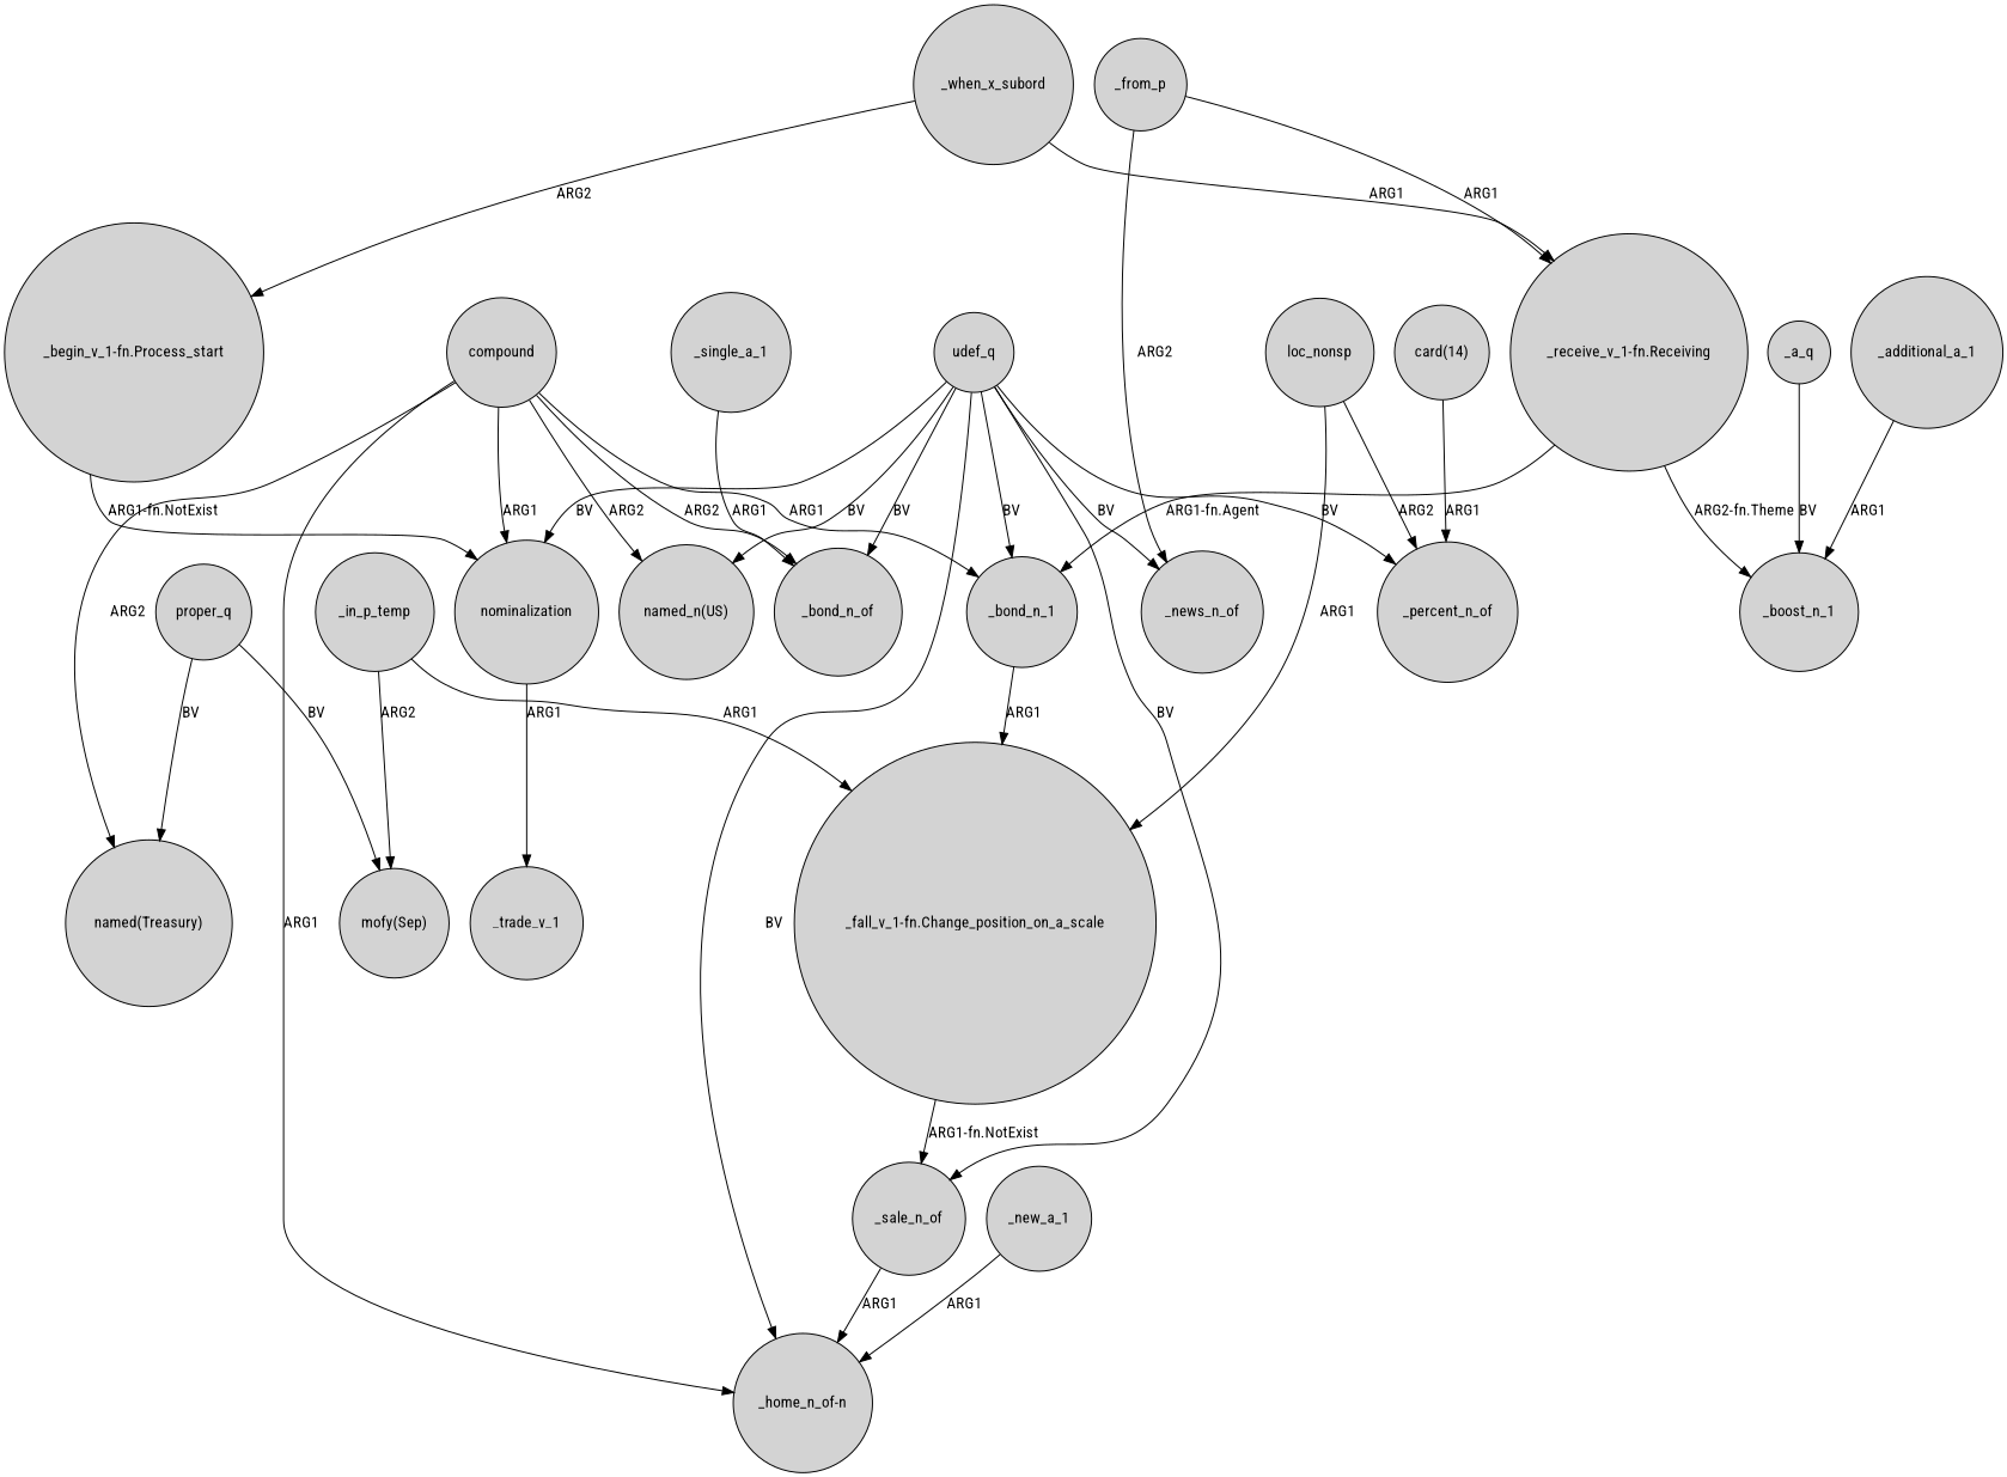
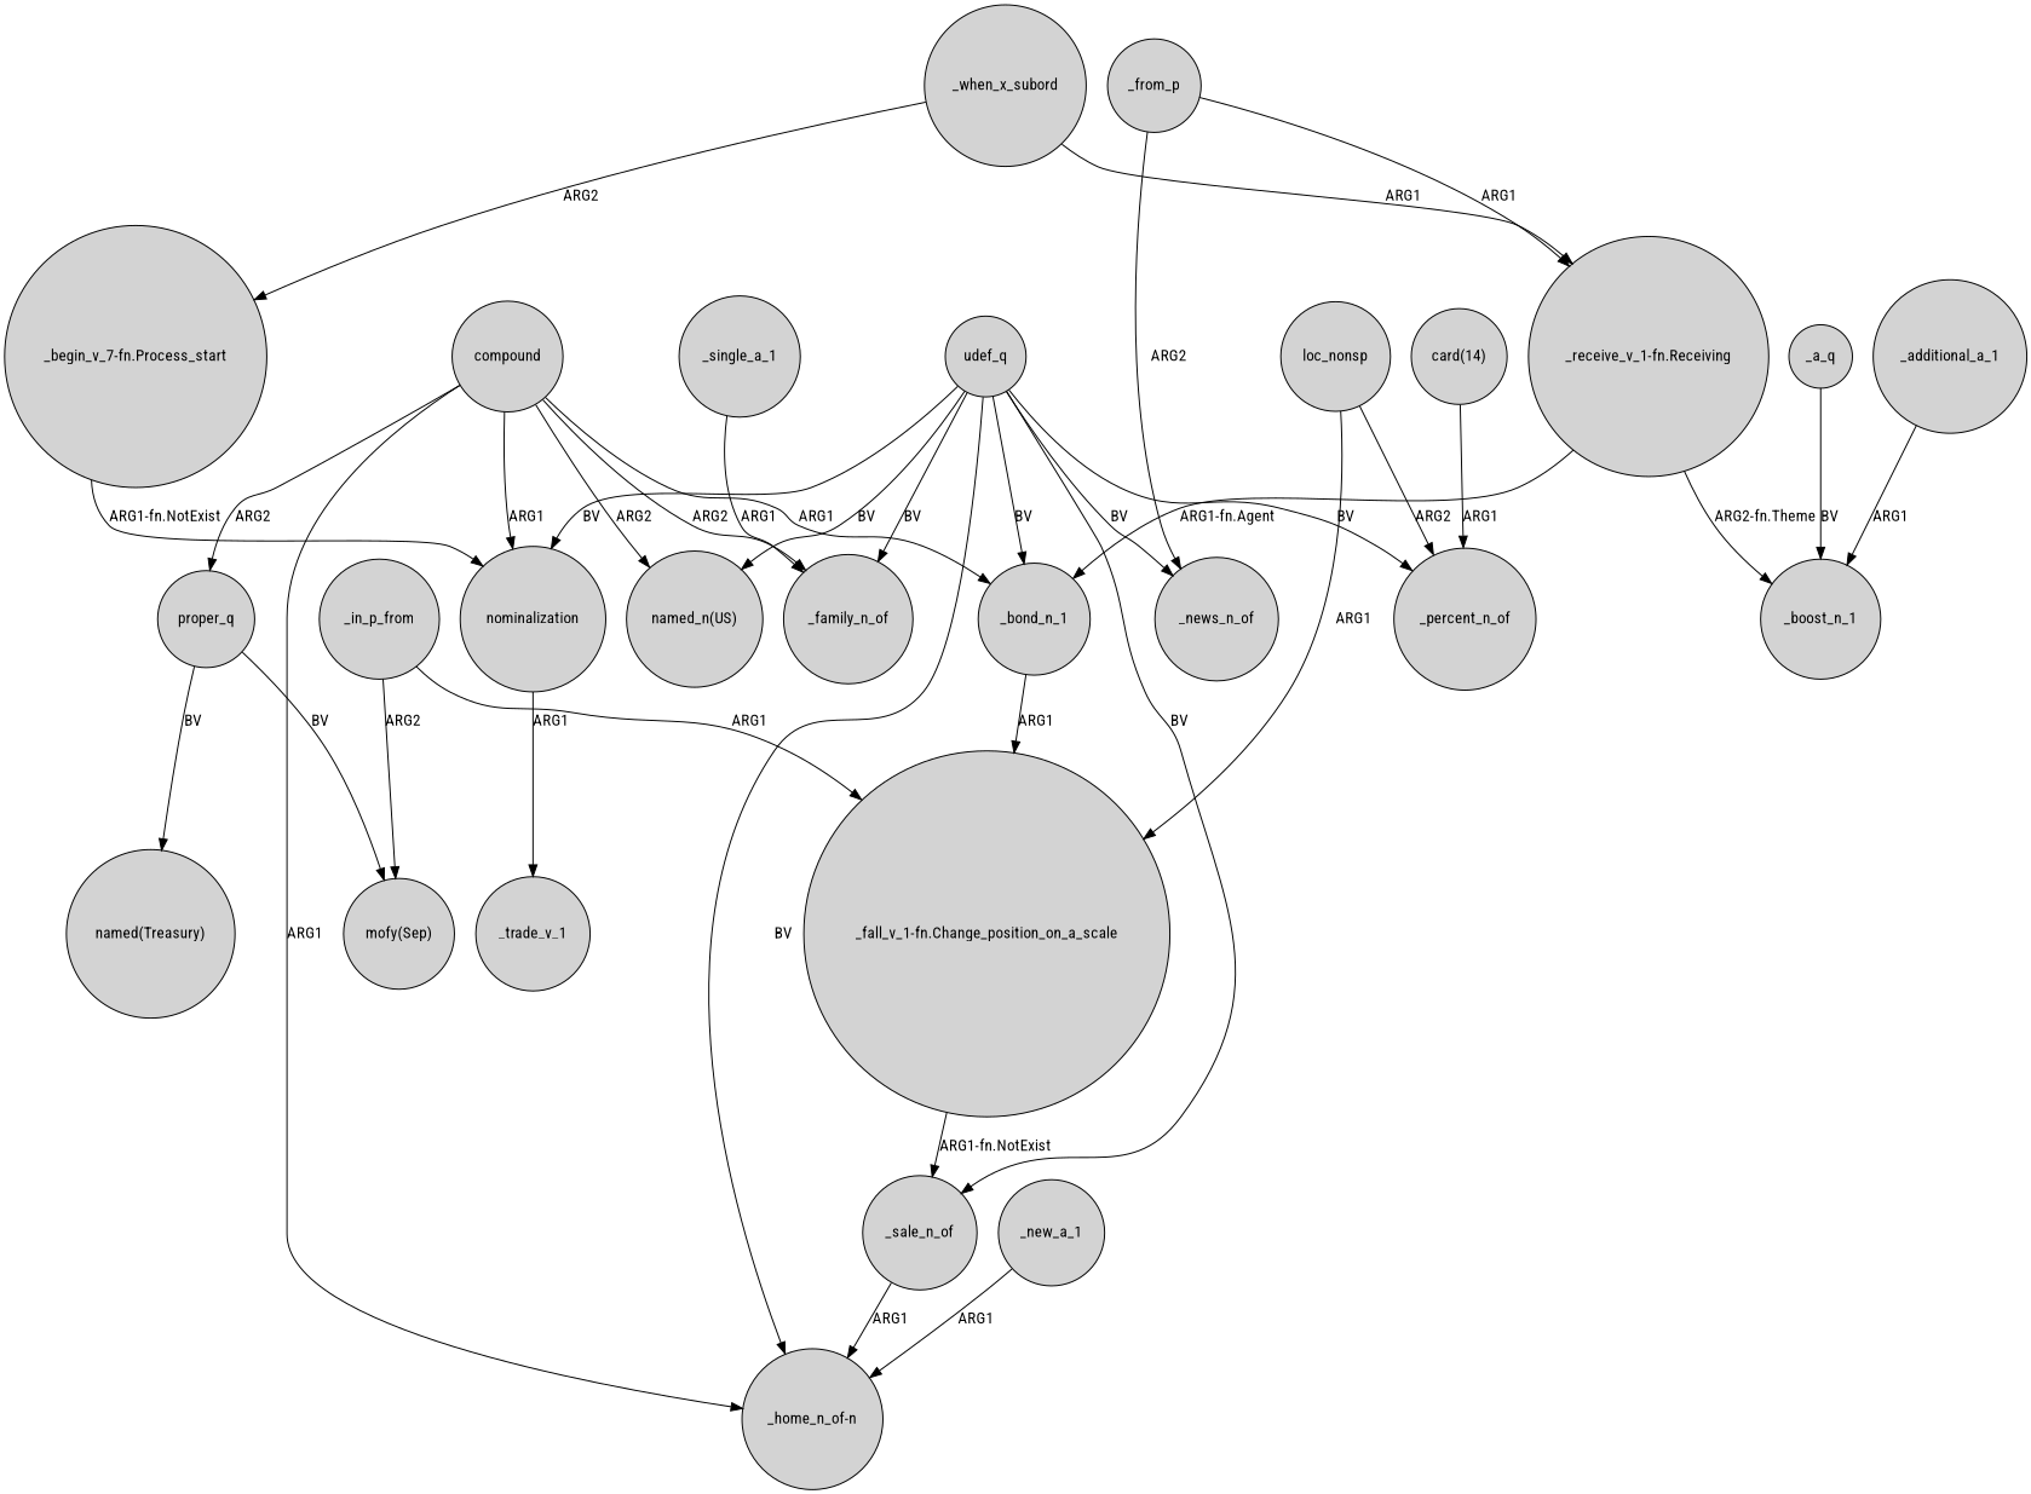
  digraph {
    fontname="Roboto Condensed"
    node [fontname="Roboto Condensed" shape=circle style=filled]
    edge [fontname="Roboto Condensed"]
    compound
    "named(Treasury)"
-   _family_n_of [label=_bond_n_of]
+   _family_n_of
    _bond_n_1
    "_home_n_of-n"
    "named_n(US)"
    nominalization
    "_fall_v_1-fn.Change_position_on_a_scale"
    _trade_v_1
    _single_a_1
    "_receive_v_1-fn.Receiving"
    _boost_n_1
    _sale_n_of
    udef_q
    _news_n_of
    _percent_n_of
    _from_p
-   "_begin_v_1-fn.Process_start"
+   "_begin_v_1-fn.Process_start" [label="_begin_v_7-fn.Process_start"]
    loc_nonsp
    proper_q
    "mofy(Sep)"
    _a_q
    _when_x_subord
    "card(14)"
-   _in_p_temp
+   _in_p_temp [label=_in_p_from]
    _new_a_1
    _additional_a_1
-   compound -> "named(Treasury)" [label=ARG2]
+   compound -> proper_q [label=ARG2]
    compound -> _family_n_of [label=ARG2]
    compound -> _bond_n_1 [label=ARG1]
    compound -> "_home_n_of-n" [label=ARG1]
    compound -> "named_n(US)" [label=ARG2]
    compound -> nominalization [label=ARG1]
    _bond_n_1 -> "_fall_v_1-fn.Change_position_on_a_scale" [label=ARG1]
    nominalization -> _trade_v_1 [label=ARG1]
    "_fall_v_1-fn.Change_position_on_a_scale" -> _sale_n_of [label="ARG1-fn.NotExist"]
    _single_a_1 -> _family_n_of [label=ARG1]
    "_receive_v_1-fn.Receiving" -> _bond_n_1 [label="ARG1-fn.Agent"]
    "_receive_v_1-fn.Receiving" -> _boost_n_1 [label="ARG2-fn.Theme"]
    _sale_n_of -> "_home_n_of-n" [label=ARG1]
    udef_q -> _family_n_of [label=BV]
    udef_q -> _bond_n_1 [label=BV]
    udef_q -> "_home_n_of-n" [label=BV]
    udef_q -> "named_n(US)" [label=BV]
    udef_q -> nominalization [label=BV]
    udef_q -> _sale_n_of [label=BV]
    udef_q -> _news_n_of [label=BV]
    udef_q -> _percent_n_of [label=BV]
    _from_p -> "_receive_v_1-fn.Receiving" [label=ARG1]
    _from_p -> _news_n_of [label=ARG2]
    "_begin_v_1-fn.Process_start" -> nominalization [label="ARG1-fn.NotExist"]
    loc_nonsp -> "_fall_v_1-fn.Change_position_on_a_scale" [label=ARG1]
    loc_nonsp -> _percent_n_of [label=ARG2]
    proper_q -> "named(Treasury)" [label=BV]
    proper_q -> "mofy(Sep)" [label=BV]
    _a_q -> _boost_n_1 [label=BV]
    _when_x_subord -> "_receive_v_1-fn.Receiving" [label=ARG1]
    _when_x_subord -> "_begin_v_1-fn.Process_start" [label=ARG2]
    "card(14)" -> _percent_n_of [label=ARG1]
    _in_p_temp -> "_fall_v_1-fn.Change_position_on_a_scale" [label=ARG1]
    _in_p_temp -> "mofy(Sep)" [label=ARG2]
    _new_a_1 -> "_home_n_of-n" [label=ARG1]
    _additional_a_1 -> _boost_n_1 [label=ARG1]
  }
